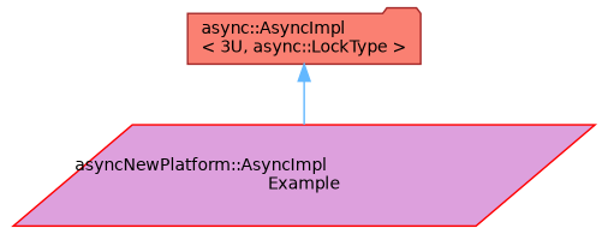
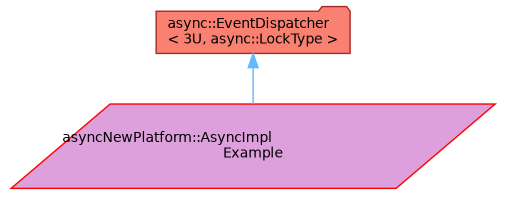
  digraph {
    node [fontname=Helvetica fontsize=10 style=filled]
    n1 [color=red fillcolor=plum fontcolor=black height=0.2 label="asyncNewPlatform::AsyncImpl\lExample" shape=parallelogram width=0.4]
-   n2 [color=brown fillcolor=salmon height=0.2 label="async::AsyncImpl\l\< 3U, async::LockType \>" shape=folder width=0.4]
+   n2 [color=brown fillcolor=salmon height=0.2 label="async::EventDispatcher\l\< 3U, async::LockType \>" shape=folder width=0.4]
    n2 -> n1 [color=steelblue1 dir=back fontname=Helvetica fontsize=10 labelfontname=Helvetica labelfontsize=10 style=solid]
  }
